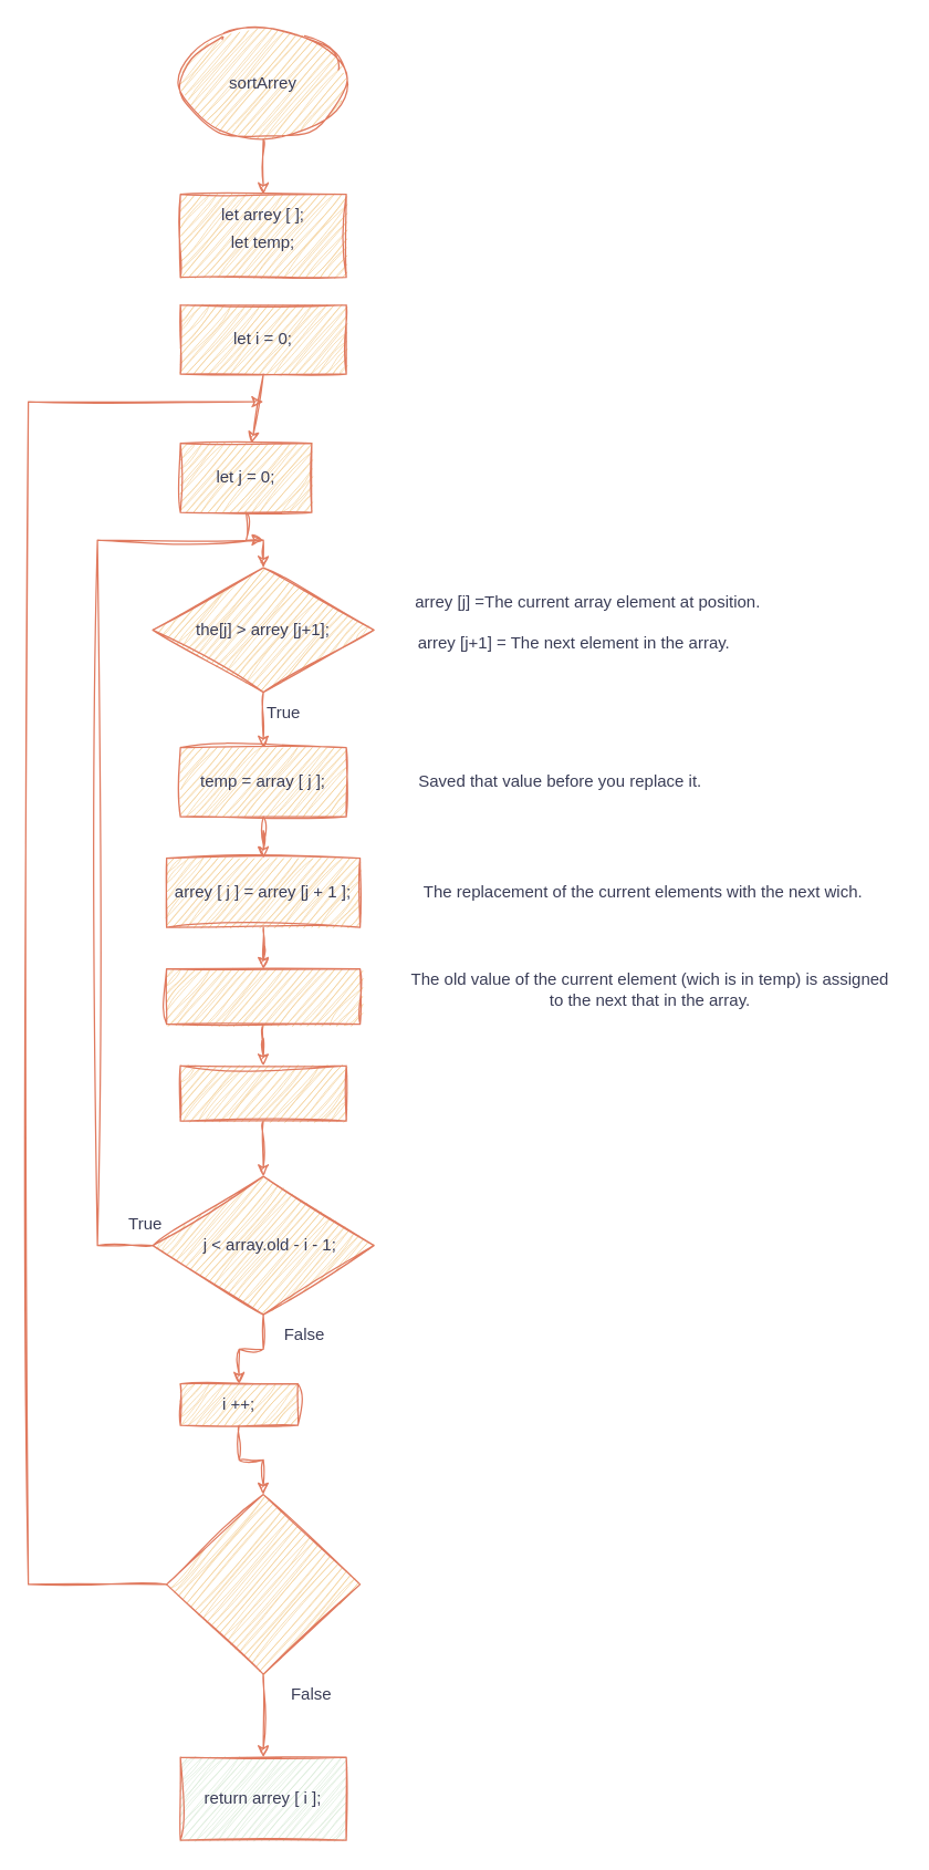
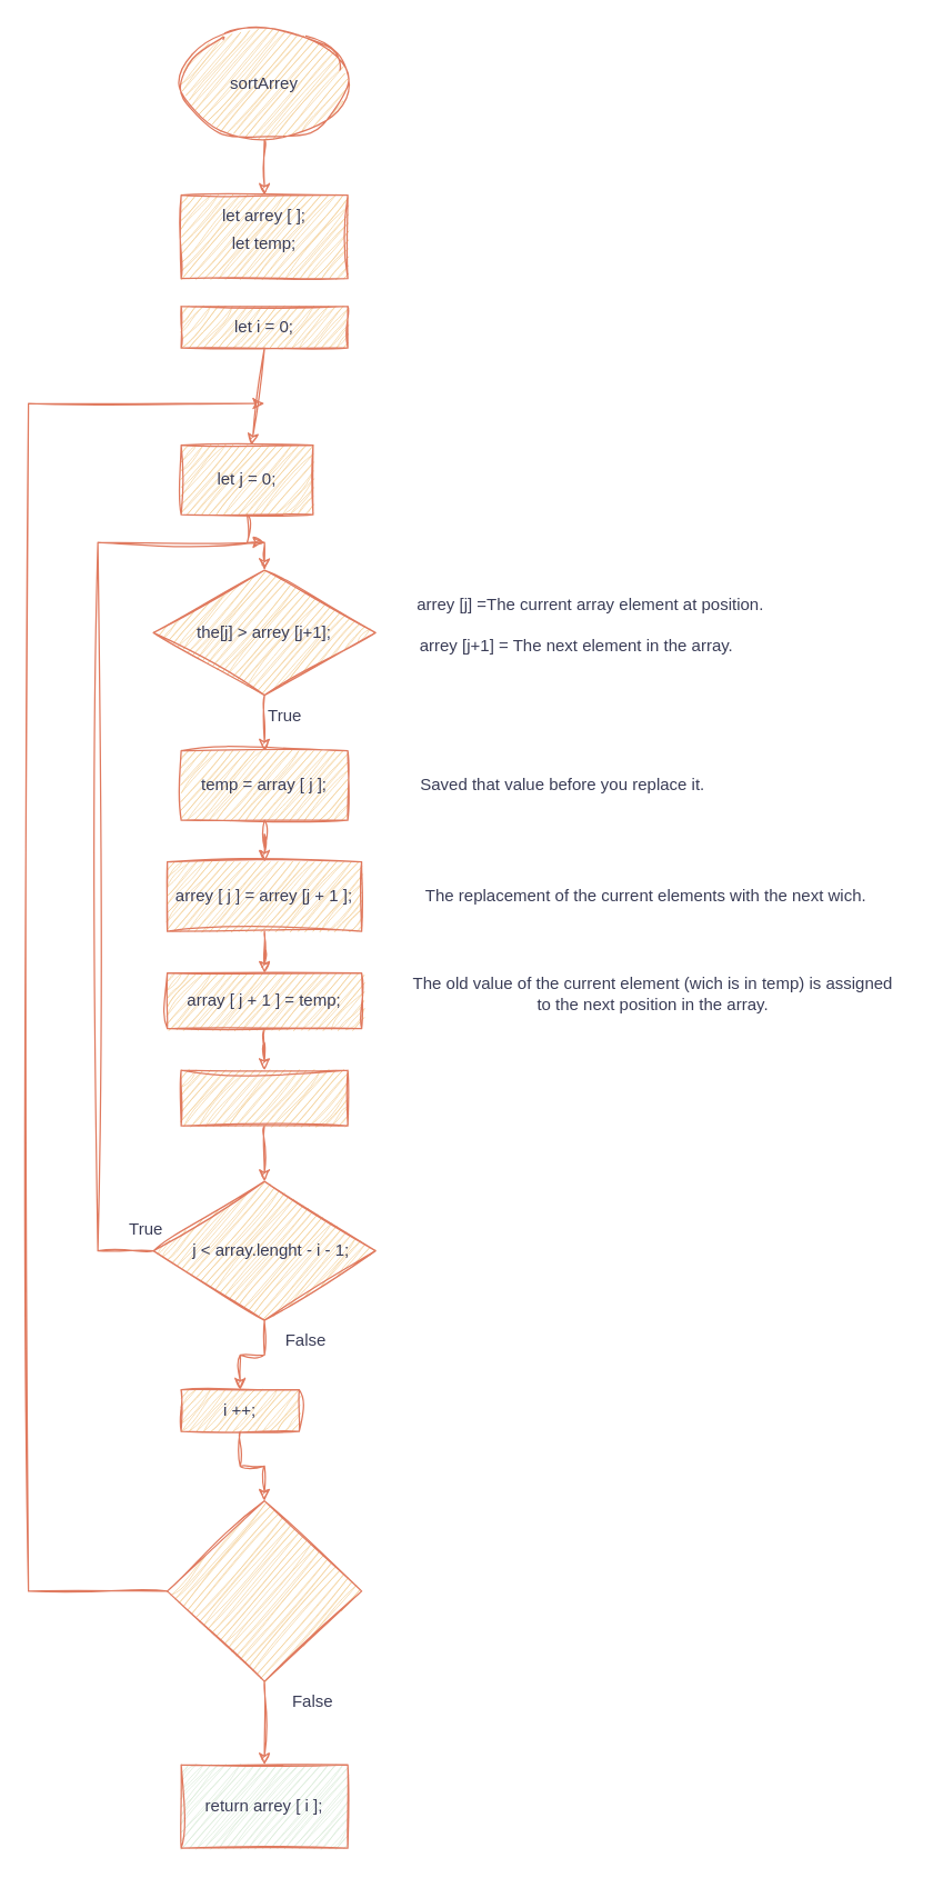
  <mxCell id="0" />
  <mxCell id="1" parent="0" />
  <mxCell id="2" value="" style="edgeStyle=orthogonalEdgeStyle;rounded=0;orthogonalLoop=1;jettySize=auto;html=1;labelBackgroundColor=none;strokeColor=#E07A5F;fontColor=default;sketch=1;curveFitting=1;jiggle=2;" parent="1" source="3" target="5" edge="1"><mxGeometry relative="1" as="geometry" /></mxCell>
  <mxCell id="3" value="" style="ellipse;whiteSpace=wrap;html=1;labelBackgroundColor=none;fillColor=#F2CC8F;strokeColor=#E07A5F;fontColor=#393C56;sketch=1;curveFitting=1;jiggle=2;" parent="1" vertex="1"><mxGeometry x="130" y="20" width="120" height="80" as="geometry" /></mxCell>
  <mxCell id="4" value="sortArrey" style="text;html=1;align=center;verticalAlign=middle;whiteSpace=wrap;rounded=0;labelBackgroundColor=none;fontColor=#393C56;sketch=1;curveFitting=1;jiggle=2;" parent="1" vertex="1"><mxGeometry x="160" y="45" width="60" height="30" as="geometry" /></mxCell>
  <mxCell id="5" value="" style="whiteSpace=wrap;html=1;labelBackgroundColor=none;fillColor=#F2CC8F;strokeColor=#E07A5F;fontColor=#393C56;sketch=1;curveFitting=1;jiggle=2;" parent="1" vertex="1"><mxGeometry x="130" y="140" width="120" height="60" as="geometry" /></mxCell>
  <mxCell id="6" value="let arrey [ ];" style="text;html=1;align=center;verticalAlign=middle;whiteSpace=wrap;rounded=0;labelBackgroundColor=none;fontColor=#393C56;sketch=1;curveFitting=1;jiggle=2;" parent="1" vertex="1"><mxGeometry x="145" y="140" width="90" height="30" as="geometry" /></mxCell>
  <mxCell id="7" value="let temp;" style="text;html=1;align=center;verticalAlign=middle;whiteSpace=wrap;rounded=0;labelBackgroundColor=none;fontColor=#393C56;sketch=1;curveFitting=1;jiggle=2;" parent="1" vertex="1"><mxGeometry x="160" y="150" width="60" height="50" as="geometry" /></mxCell>
- <mxCell id="8" value="let i = 0;" style="whiteSpace=wrap;html=1;labelBackgroundColor=none;fillColor=#F2CC8F;strokeColor=#E07A5F;fontColor=#393C56;sketch=1;curveFitting=1;jiggle=2;" parent="1" vertex="1"><mxGeometry x="130" y="220" width="120" height="50" as="geometry" /></mxCell>
+ <mxCell id="8" value="let i = 0;" style="whiteSpace=wrap;html=1;labelBackgroundColor=none;fillColor=#F2CC8F;strokeColor=#E07A5F;fontColor=#393C56;sketch=1;curveFitting=1;jiggle=2;" parent="1" vertex="1"><mxGeometry x="130" y="220" width="120" height="30" as="geometry" /></mxCell>
  <mxCell id="9" value="" style="edgeStyle=orthogonalEdgeStyle;rounded=0;orthogonalLoop=1;jettySize=auto;html=1;labelBackgroundColor=none;strokeColor=#E07A5F;fontColor=default;sketch=1;curveFitting=1;jiggle=2;" parent="1" source="10" target="13" edge="1"><mxGeometry relative="1" as="geometry" /></mxCell>
  <mxCell id="10" value="let j = 0;" style="whiteSpace=wrap;html=1;labelBackgroundColor=none;fillColor=#F2CC8F;strokeColor=#E07A5F;fontColor=#393C56;sketch=1;curveFitting=1;jiggle=2;" parent="1" vertex="1"><mxGeometry x="130" y="320" width="95" height="50" as="geometry" /></mxCell>
  <mxCell id="11" value="" style="endArrow=classic;html=1;rounded=0;exitX=0.5;exitY=1;exitDx=0;exitDy=0;labelBackgroundColor=none;strokeColor=#E07A5F;fontColor=default;sketch=1;curveFitting=1;jiggle=2;" parent="1" source="8" target="10" edge="1"><mxGeometry width="50" height="50" relative="1" as="geometry"><mxPoint x="530" y="480" as="sourcePoint" /><mxPoint x="580" y="430" as="targetPoint" /></mxGeometry></mxCell>
  <mxCell id="12" value="" style="edgeStyle=orthogonalEdgeStyle;rounded=0;orthogonalLoop=1;jettySize=auto;html=1;labelBackgroundColor=none;strokeColor=#E07A5F;fontColor=default;sketch=1;curveFitting=1;jiggle=2;" parent="1" source="13" target="18" edge="1"><mxGeometry relative="1" as="geometry" /></mxCell>
  <mxCell id="13" value="" style="rhombus;whiteSpace=wrap;html=1;labelBackgroundColor=none;fillColor=#F2CC8F;strokeColor=#E07A5F;fontColor=#393C56;sketch=1;curveFitting=1;jiggle=2;" parent="1" vertex="1"><mxGeometry x="110" y="410" width="160" height="90" as="geometry" /></mxCell>
  <mxCell id="14" value="the[j] &amp;gt; arrey [j+1];" style="text;html=1;align=center;verticalAlign=middle;whiteSpace=wrap;rounded=0;labelBackgroundColor=none;fontColor=#393C56;sketch=1;curveFitting=1;jiggle=2;" parent="1" vertex="1"><mxGeometry x="125" y="440" width="130" height="30" as="geometry" /></mxCell>
  <mxCell id="15" value="arrey [j] =The current array element at position." style="text;html=1;align=center;verticalAlign=middle;whiteSpace=wrap;rounded=0;labelBackgroundColor=none;fontColor=#393C56;sketch=1;curveFitting=1;jiggle=2;" parent="1" vertex="1"><mxGeometry x="290" y="420" width="270" height="30" as="geometry" /></mxCell>
  <mxCell id="16" value="arrey [j+1] = The next element in the array." style="text;html=1;align=center;verticalAlign=middle;whiteSpace=wrap;rounded=0;labelBackgroundColor=none;fontColor=#393C56;sketch=1;curveFitting=1;jiggle=2;" parent="1" vertex="1"><mxGeometry x="290" y="450" width="250" height="30" as="geometry" /></mxCell>
  <mxCell id="17" value="" style="edgeStyle=orthogonalEdgeStyle;rounded=0;orthogonalLoop=1;jettySize=auto;html=1;labelBackgroundColor=none;strokeColor=#E07A5F;fontColor=default;sketch=1;curveFitting=1;jiggle=2;" parent="1" source="18" target="23" edge="1"><mxGeometry relative="1" as="geometry" /></mxCell>
  <mxCell id="18" value="" style="whiteSpace=wrap;html=1;labelBackgroundColor=none;fillColor=#F2CC8F;strokeColor=#E07A5F;fontColor=#393C56;sketch=1;curveFitting=1;jiggle=2;" parent="1" vertex="1"><mxGeometry x="130" y="540" width="120" height="50" as="geometry" /></mxCell>
  <mxCell id="19" value="True" style="text;html=1;align=center;verticalAlign=middle;whiteSpace=wrap;rounded=0;labelBackgroundColor=none;fontColor=#393C56;sketch=1;curveFitting=1;jiggle=2;" parent="1" vertex="1"><mxGeometry x="175" y="500" width="60" height="30" as="geometry" /></mxCell>
  <mxCell id="20" value="temp = array [ j ];" style="text;html=1;align=center;verticalAlign=middle;whiteSpace=wrap;rounded=0;labelBackgroundColor=none;fontColor=#393C56;sketch=1;curveFitting=1;jiggle=2;" parent="1" vertex="1"><mxGeometry x="135" y="550" width="110" height="30" as="geometry" /></mxCell>
  <mxCell id="21" value="Saved that value before you replace it." style="text;html=1;align=center;verticalAlign=middle;whiteSpace=wrap;rounded=0;labelBackgroundColor=none;fontColor=#393C56;sketch=1;curveFitting=1;jiggle=2;" parent="1" vertex="1"><mxGeometry x="290" y="550" width="230" height="30" as="geometry" /></mxCell>
  <mxCell id="22" value="" style="edgeStyle=orthogonalEdgeStyle;rounded=0;orthogonalLoop=1;jettySize=auto;html=1;labelBackgroundColor=none;strokeColor=#E07A5F;fontColor=default;sketch=1;curveFitting=1;jiggle=2;" parent="1" source="23" target="27" edge="1"><mxGeometry relative="1" as="geometry" /></mxCell>
  <mxCell id="23" value="" style="whiteSpace=wrap;html=1;labelBackgroundColor=none;fillColor=#F2CC8F;strokeColor=#E07A5F;fontColor=#393C56;sketch=1;curveFitting=1;jiggle=2;" parent="1" vertex="1"><mxGeometry x="120" y="620" width="140" height="50" as="geometry" /></mxCell>
  <mxCell id="24" value="arrey [ j ] = arrey [j + 1 ];" style="text;html=1;align=center;verticalAlign=middle;whiteSpace=wrap;rounded=0;labelBackgroundColor=none;fontColor=#393C56;sketch=1;curveFitting=1;jiggle=2;" parent="1" vertex="1"><mxGeometry x="125" y="630" width="130" height="30" as="geometry" /></mxCell>
  <mxCell id="25" value="The replacement of the current elements with the next wich." style="text;html=1;align=center;verticalAlign=middle;whiteSpace=wrap;rounded=0;labelBackgroundColor=none;fontColor=#393C56;sketch=1;curveFitting=1;jiggle=2;" parent="1" vertex="1"><mxGeometry x="290" y="630" width="350" height="30" as="geometry" /></mxCell>
  <mxCell id="26" value="" style="edgeStyle=orthogonalEdgeStyle;rounded=0;orthogonalLoop=1;jettySize=auto;html=1;labelBackgroundColor=none;strokeColor=#E07A5F;fontColor=default;sketch=1;curveFitting=1;jiggle=2;" parent="1" source="27" target="31" edge="1"><mxGeometry relative="1" as="geometry" /></mxCell>
  <mxCell id="27" value="" style="whiteSpace=wrap;html=1;labelBackgroundColor=none;fillColor=#F2CC8F;strokeColor=#E07A5F;fontColor=#393C56;sketch=1;curveFitting=1;jiggle=2;" parent="1" vertex="1"><mxGeometry x="120" y="700" width="140" height="40" as="geometry" /></mxCell>
- <mxCell id="29" value="The old value of the current element (wich is in temp) is assigned to the next that in the array." style="text;html=1;align=center;verticalAlign=middle;whiteSpace=wrap;rounded=0;labelBackgroundColor=none;fontColor=#393C56;sketch=1;curveFitting=1;jiggle=2;" parent="1" vertex="1"><mxGeometry x="290" y="700" width="360" height="30" as="geometry" /></mxCell>
+ <mxCell id="28" value="array [ j + 1 ] = temp;" style="text;html=1;align=center;verticalAlign=middle;whiteSpace=wrap;rounded=0;labelBackgroundColor=none;fontColor=#393C56;sketch=1;curveFitting=1;jiggle=2;" parent="1" vertex="1"><mxGeometry x="130" y="705" width="120" height="30" as="geometry" /></mxCell>
+ <mxCell id="29" value="The old value of the current element (wich is in temp) is assigned to the next position in the array." style="text;html=1;align=center;verticalAlign=middle;whiteSpace=wrap;rounded=0;labelBackgroundColor=none;fontColor=#393C56;sketch=1;curveFitting=1;jiggle=2;" parent="1" vertex="1"><mxGeometry x="290" y="700" width="360" height="30" as="geometry" /></mxCell>
  <mxCell id="30" value="" style="edgeStyle=orthogonalEdgeStyle;rounded=0;orthogonalLoop=1;jettySize=auto;html=1;labelBackgroundColor=none;strokeColor=#E07A5F;fontColor=default;sketch=1;curveFitting=1;jiggle=2;" parent="1" source="31" target="33" edge="1"><mxGeometry relative="1" as="geometry" /></mxCell>
  <mxCell id="31" value="" style="whiteSpace=wrap;html=1;labelBackgroundColor=none;fillColor=#F2CC8F;strokeColor=#E07A5F;fontColor=#393C56;sketch=1;curveFitting=1;jiggle=2;" parent="1" vertex="1"><mxGeometry x="130" y="770" width="120" height="40" as="geometry" /></mxCell>
  <mxCell id="32" value="" style="edgeStyle=orthogonalEdgeStyle;rounded=0;orthogonalLoop=1;jettySize=auto;html=1;labelBackgroundColor=none;strokeColor=#E07A5F;fontColor=default;sketch=1;curveFitting=1;jiggle=2;" parent="1" source="33" target="38" edge="1"><mxGeometry relative="1" as="geometry" /></mxCell>
  <mxCell id="33" value="" style="rhombus;whiteSpace=wrap;html=1;labelBackgroundColor=none;fillColor=#F2CC8F;strokeColor=#E07A5F;fontColor=#393C56;sketch=1;curveFitting=1;jiggle=2;" parent="1" vertex="1"><mxGeometry x="110" y="850" width="160" height="100" as="geometry" /></mxCell>
- <mxCell id="34" value="j &amp;lt; array.old - i - 1;" style="text;html=1;align=center;verticalAlign=middle;whiteSpace=wrap;rounded=0;labelBackgroundColor=none;fontColor=#393C56;sketch=1;curveFitting=1;jiggle=2;" parent="1" vertex="1"><mxGeometry x="130" y="885" width="130" height="30" as="geometry" /></mxCell>
+ <mxCell id="34" value="j &amp;lt; array.lenght - i - 1;" style="text;html=1;align=center;verticalAlign=middle;whiteSpace=wrap;rounded=0;labelBackgroundColor=none;fontColor=#393C56;sketch=1;curveFitting=1;jiggle=2;" parent="1" vertex="1"><mxGeometry x="130" y="885" width="130" height="30" as="geometry" /></mxCell>
  <mxCell id="35" value="" style="endArrow=classic;html=1;rounded=0;exitX=0;exitY=0.5;exitDx=0;exitDy=0;labelBackgroundColor=none;strokeColor=#E07A5F;fontColor=default;sketch=1;curveFitting=1;jiggle=2;" parent="1" source="33" edge="1"><mxGeometry width="50" height="50" relative="1" as="geometry"><mxPoint x="340" y="680" as="sourcePoint" /><mxPoint x="190" y="390" as="targetPoint" /><Array as="points"><mxPoint x="70" y="900" /><mxPoint x="70" y="390" /></Array></mxGeometry></mxCell>
  <mxCell id="36" value="True" style="text;html=1;align=center;verticalAlign=middle;whiteSpace=wrap;rounded=0;labelBackgroundColor=none;fontColor=#393C56;sketch=1;curveFitting=1;jiggle=2;" parent="1" vertex="1"><mxGeometry x="75" y="870" width="60" height="30" as="geometry" /></mxCell>
  <mxCell id="37" value="" style="edgeStyle=orthogonalEdgeStyle;rounded=0;orthogonalLoop=1;jettySize=auto;html=1;labelBackgroundColor=none;strokeColor=#E07A5F;fontColor=default;sketch=1;curveFitting=1;jiggle=2;" parent="1" source="38" target="41" edge="1"><mxGeometry relative="1" as="geometry" /></mxCell>
  <mxCell id="38" value="i ++;" style="whiteSpace=wrap;html=1;labelBackgroundColor=none;fillColor=#F2CC8F;strokeColor=#E07A5F;fontColor=#393C56;sketch=1;curveFitting=1;jiggle=2;" parent="1" vertex="1"><mxGeometry x="130" y="1000" width="85" height="30" as="geometry" /></mxCell>
  <mxCell id="39" value="False" style="text;html=1;align=center;verticalAlign=middle;whiteSpace=wrap;rounded=0;labelBackgroundColor=none;fontColor=#393C56;sketch=1;curveFitting=1;jiggle=2;" parent="1" vertex="1"><mxGeometry x="190" y="950" width="60" height="30" as="geometry" /></mxCell>
  <mxCell id="40" value="" style="edgeStyle=orthogonalEdgeStyle;rounded=0;orthogonalLoop=1;jettySize=auto;html=1;labelBackgroundColor=none;strokeColor=#E07A5F;fontColor=default;sketch=1;curveFitting=1;jiggle=2;" parent="1" source="41" target="42" edge="1"><mxGeometry relative="1" as="geometry" /></mxCell>
  <mxCell id="41" value="" style="rhombus;whiteSpace=wrap;html=1;labelBackgroundColor=none;fillColor=#F2CC8F;strokeColor=#E07A5F;fontColor=#393C56;sketch=1;curveFitting=1;jiggle=2;" parent="1" vertex="1"><mxGeometry x="120" y="1080" width="140" height="130" as="geometry" /></mxCell>
  <mxCell id="42" value="return arrey [ i ];" style="whiteSpace=wrap;html=1;labelBackgroundColor=none;fillColor=#d5e8d4;strokeColor=#E07A5F;fontColor=#393C56;sketch=1;curveFitting=1;jiggle=2;" parent="1" vertex="1"><mxGeometry x="130" y="1270" width="120" height="60" as="geometry" /></mxCell>
  <mxCell id="43" value="False" style="text;html=1;align=center;verticalAlign=middle;whiteSpace=wrap;rounded=0;labelBackgroundColor=none;fontColor=#393C56;sketch=1;curveFitting=1;jiggle=2;" parent="1" vertex="1"><mxGeometry x="195" y="1210" width="60" height="30" as="geometry" /></mxCell>
  <mxCell id="44" value="" style="endArrow=classic;html=1;rounded=0;exitX=0;exitY=0.5;exitDx=0;exitDy=0;labelBackgroundColor=none;strokeColor=#E07A5F;fontColor=default;sketch=1;curveFitting=1;jiggle=2;" parent="1" source="41" edge="1"><mxGeometry width="50" height="50" relative="1" as="geometry"><mxPoint x="550" y="700" as="sourcePoint" /><mxPoint x="190" y="290" as="targetPoint" /><Array as="points"><mxPoint x="20" y="1145" /><mxPoint x="20" y="290" /></Array></mxGeometry></mxCell>
